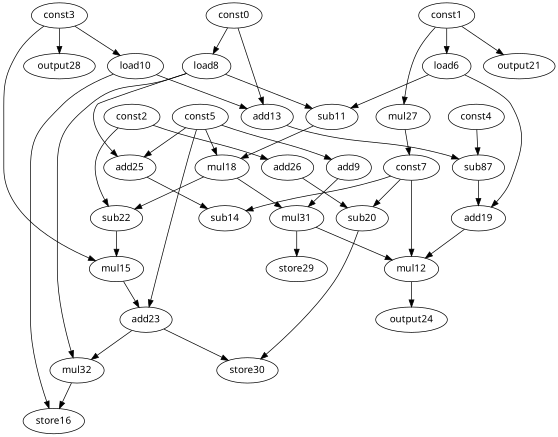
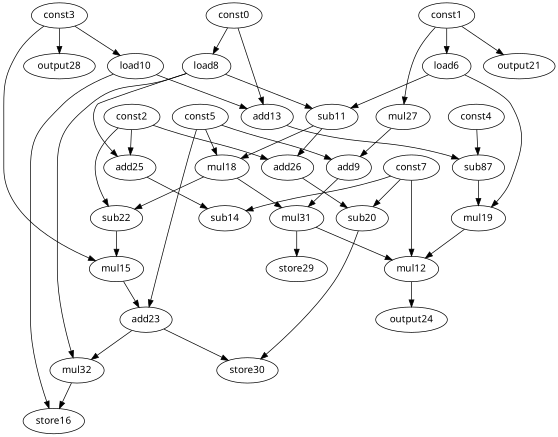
  digraph {
    fontname="Noto Sans"
    node [fontname="Noto Sans" opcode=const]
    edge [fontname="Noto Sans" operand=0]
    load8 [opcode=load]
    const0
    add13 [opcode=add]
    add25 [opcode=add]
    sub11 [opcode=sub]
    mul32 [opcode=mul]
    n7 [label=sub87 opcode=sub]
    load6 [opcode=load]
    const1
    output21 [opcode=output]
    mul27 [opcode=mul]
-   add19 [opcode=add]
+   add19 [opcode=add label=mul19]
    add9 [opcode=add]
    sub22 [opcode=sub]
    const2
    add26 [opcode=add]
    mul15 [opcode=mul]
    sub14 [opcode=sub]
    sub20 [opcode=sub]
    load10 [opcode=load]
    const3
    output28 [opcode=output]
    store16 [opcode=store]
    add23 [opcode=add]
    const4
    const5
    mul18 [opcode=mul]
    mul31 [opcode=mul]
    store30 [opcode=store]
    mul12 [opcode=mul]
    const7
    output24 [opcode=output]
    store29 [opcode=store]
    load8 -> add25
    load8 -> sub11
    load8 -> mul32
    const0 -> load8
    const0 -> add13
    add13 -> n7 [operand=1]
    add25 -> sub14
+   sub11 -> add26 [operand=1]
    sub11 -> mul18
    mul32 -> store16
    n7 -> add19
    load6 -> sub11 [operand=1]
    load6 -> add19 [operand=1]
    const1 -> load6
    const1 -> output21
    const1 -> mul27
-   mul27 -> const7
+   mul27 -> add9
    add19 -> mul12
    add9 -> mul31
    sub22 -> mul15 [operand=1]
-   const5 -> add25 [operand=1]
+   const2 -> add25 [operand=1]
    const2 -> sub22
    const2 -> add26
    add26 -> sub20
    mul15 -> add23 [operand=1]
    sub20 -> store30
    load10 -> add13 [operand=1]
    load10 -> store16 [operand=1]
    const3 -> mul15
    const3 -> load10
    const3 -> output28
    add23 -> mul32 [operand=1]
    add23 -> store30 [operand=1]
    const4 -> n7
    const5 -> add9 [operand=1]
    const5 -> add23
    const5 -> mul18 [operand=1]
    mul18 -> sub22 [operand=1]
    mul18 -> mul31 [operand=1]
    mul31 -> mul12
    mul31 -> store29 [operand=1]
    mul12 -> output24
    const7 -> sub14 [operand=1]
    const7 -> sub20 [operand=1]
    const7 -> mul12 [operand=1]
  }
